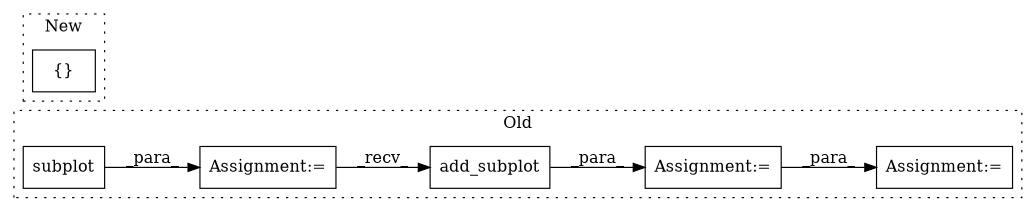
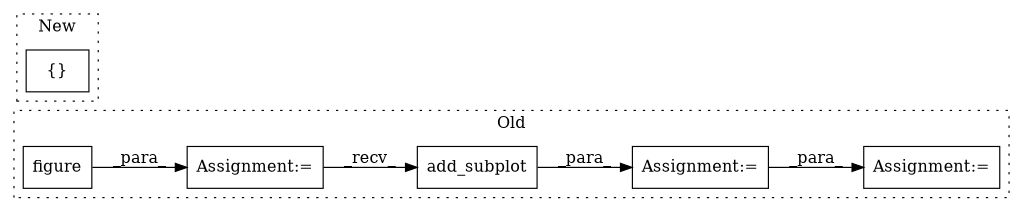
  digraph {
    rankdir=LR
    node [a=7 l=1 shape=box]
    n1 [a=32 l="12,1" label=add_subplot s="401,416"]
    n2 [label="Assignment:=" s=426]
-   n3 [a=32 l=8 label=subplot s=379]
+   n3 [a=32 l=8 label=figure s=379]
    n4 [label="Assignment:=" s=378]
    n5 [label="Assignment:=" s=396]
    n6 [a=4 l="1,1" label="{}" s="643,650"]
    subgraph cluster_1 {
      label=Old
      style=dotted
      n1
      n2
      n3
      n4
      n5
    }
    subgraph cluster_2 {
      label=New
      style=dotted
      n6
    }
    n1 -> n5 [label=_para_]
    n3 -> n4 [label=_para_]
    n4 -> n1 [label=_recv_]
    n5 -> n2 [label=_para_]
  }
